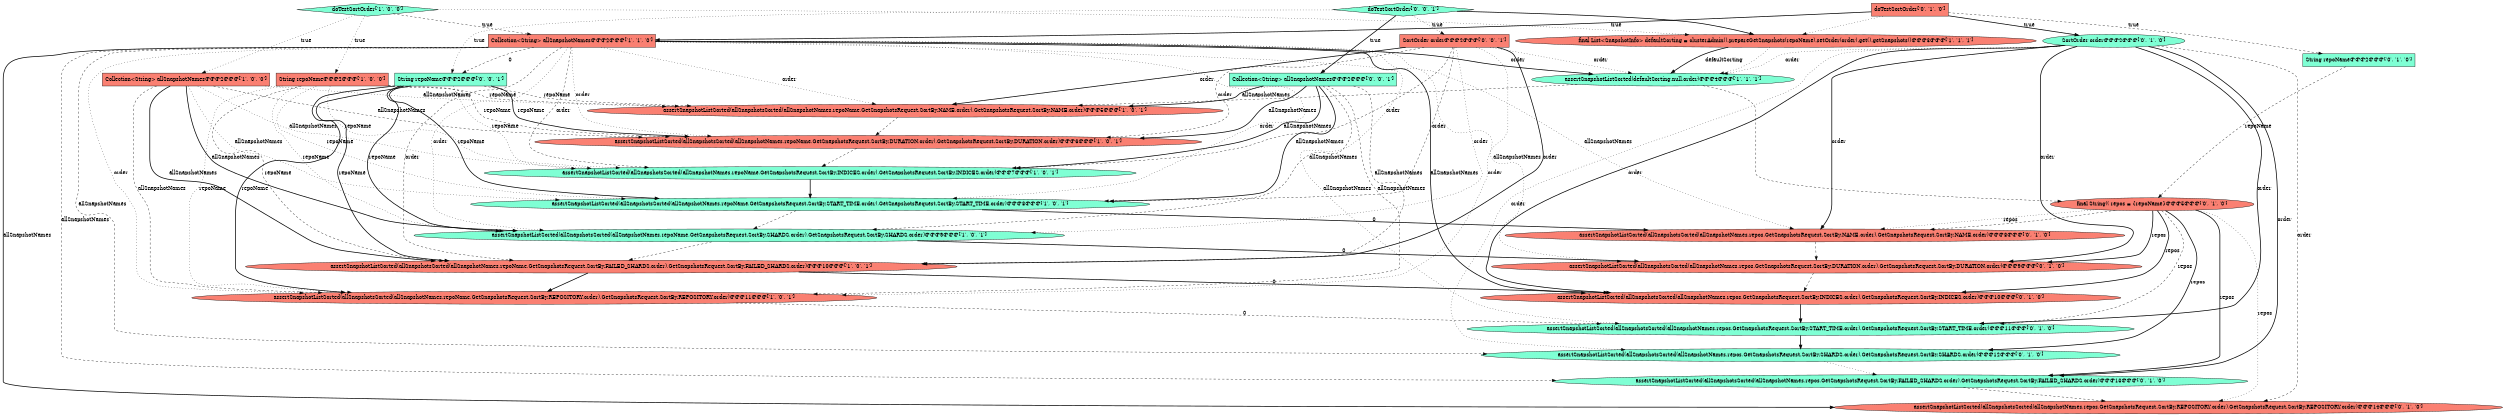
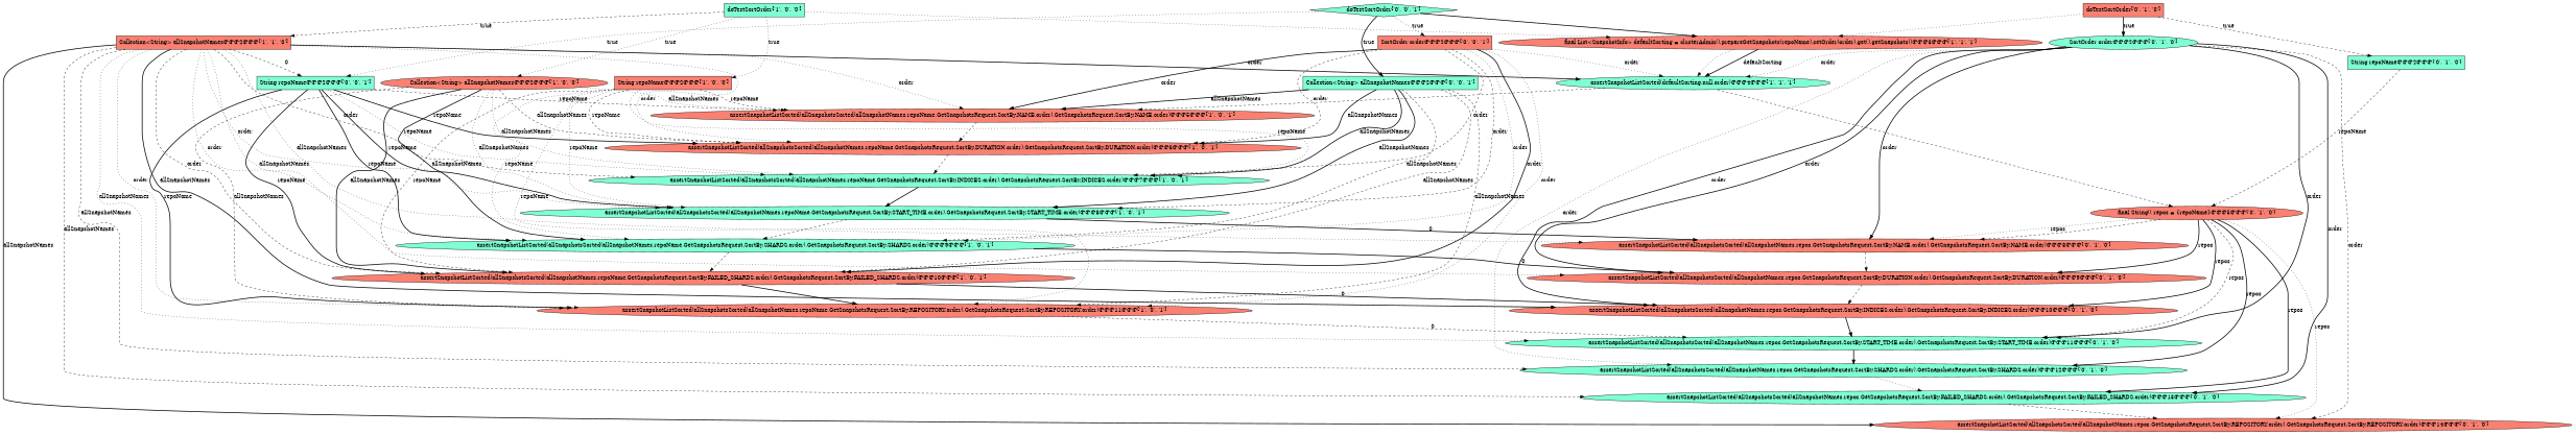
  digraph {
    node [fillcolor=salmon shape=ellipse style=filled]
    edge [style=bold]
    n1 [fillcolor=aquamarine label="assertSnapshotListSorted(allSnapshotsSorted(allSnapshotNames,repoName,GetSnapshotsRequest.SortBy.SHARDS,order),GetSnapshotsRequest.SortBy.SHARDS,order)@@@9@@@['1', '0', '1']"]
    n2 [label="assertSnapshotListSorted(allSnapshotsSorted(allSnapshotNames,repos,GetSnapshotsRequest.SortBy.DURATION,order),GetSnapshotsRequest.SortBy.DURATION,order)@@@9@@@['0', '1', '0']"]
    n3 [label="assertSnapshotListSorted(allSnapshotsSorted(allSnapshotNames,repoName,GetSnapshotsRequest.SortBy.FAILED_SHARDS,order),GetSnapshotsRequest.SortBy.FAILED_SHARDS,order)@@@10@@@['1', '0', '1']"]
    n4 [label="assertSnapshotListSorted(allSnapshotsSorted(allSnapshotNames,repos,GetSnapshotsRequest.SortBy.INDICES,order),GetSnapshotsRequest.SortBy.INDICES,order)@@@10@@@['0', '1', '0']"]
    n5 [label="assertSnapshotListSorted(allSnapshotsSorted(allSnapshotNames,repoName,GetSnapshotsRequest.SortBy.REPOSITORY,order),GetSnapshotsRequest.SortBy.REPOSITORY,order)@@@11@@@['1', '0', '1']"]
    n6 [fillcolor=aquamarine label="assertSnapshotListSorted(allSnapshotsSorted(allSnapshotNames,repos,GetSnapshotsRequest.SortBy.START_TIME,order),GetSnapshotsRequest.SortBy.START_TIME,order)@@@11@@@['0', '1', '0']"]
    n7 [fillcolor=aquamarine label="assertSnapshotListSorted(allSnapshotsSorted(allSnapshotNames,repos,GetSnapshotsRequest.SortBy.SHARDS,order),GetSnapshotsRequest.SortBy.SHARDS,order)@@@12@@@['0', '1', '0']"]
    n8 [fillcolor=aquamarine label="assertSnapshotListSorted(allSnapshotsSorted(allSnapshotNames,repos,GetSnapshotsRequest.SortBy.FAILED_SHARDS,order),GetSnapshotsRequest.SortBy.FAILED_SHARDS,order)@@@13@@@['0', '1', '0']"]
    n9 [fillcolor=aquamarine label="String repoName@@@2@@@['0', '0', '1']" shape=box]
    n10 [fillcolor=aquamarine label="assertSnapshotListSorted(allSnapshotsSorted(allSnapshotNames,repoName,GetSnapshotsRequest.SortBy.START_TIME,order),GetSnapshotsRequest.SortBy.START_TIME,order)@@@8@@@['1', '0', '1']"]
    n11 [fillcolor=aquamarine label="assertSnapshotListSorted(allSnapshotsSorted(allSnapshotNames,repoName,GetSnapshotsRequest.SortBy.INDICES,order),GetSnapshotsRequest.SortBy.INDICES,order)@@@7@@@['1', '0', '1']"]
    n12 [label="assertSnapshotListSorted(allSnapshotsSorted(allSnapshotNames,repoName,GetSnapshotsRequest.SortBy.NAME,order),GetSnapshotsRequest.SortBy.NAME,order)@@@5@@@['1', '0', '1']"]
    n13 [label="assertSnapshotListSorted(allSnapshotsSorted(allSnapshotNames,repoName,GetSnapshotsRequest.SortBy.DURATION,order),GetSnapshotsRequest.SortBy.DURATION,order)@@@6@@@['1', '0', '1']"]
    n14 [label="assertSnapshotListSorted(allSnapshotsSorted(allSnapshotNames,repos,GetSnapshotsRequest.SortBy.NAME,order),GetSnapshotsRequest.SortBy.NAME,order)@@@8@@@['0', '1', '0']"]
    n15 [label="assertSnapshotListSorted(allSnapshotsSorted(allSnapshotNames,repos,GetSnapshotsRequest.SortBy.REPOSITORY,order),GetSnapshotsRequest.SortBy.REPOSITORY,order)@@@14@@@['0', '1', '0']"]
-   n16 [fillcolor=aquamarine label="doTestSortOrder['1', '0', '0']" shape=diamond]
+   n16 [fillcolor=aquamarine label="doTestSortOrder['1', '0', '0']" shape=box]
    n17 [label="Collection<String> allSnapshotNames@@@2@@@['1', '1', '0']" shape=box]
    n18 [label="String repoName@@@2@@@['1', '0', '0']" shape=box]
-   n19 [label="Collection<String> allSnapshotNames@@@2@@@['1', '0', '0']" shape=box]
+   n19 [label="Collection<String> allSnapshotNames@@@2@@@['1', '0', '0']"]
    n20 [label="final List<SnapshotInfo> defaultSorting = clusterAdmin().prepareGetSnapshots(repoName).setOrder(order).get().getSnapshots()@@@3@@@['1', '1', '1']"]
    n21 [fillcolor=aquamarine label="assertSnapshotListSorted(defaultSorting,null,order)@@@4@@@['1', '1', '1']"]
    n22 [label="final String(( repos = {repoName}@@@5@@@['0', '1', '0']"]
    n23 [label="SortOrder order@@@2@@@['0', '0', '1']" shape=box]
    n24 [label="doTestSortOrder['0', '1', '0']" shape=box]
    n25 [fillcolor=aquamarine label="String repoName@@@2@@@['0', '1', '0']" shape=box]
    n26 [fillcolor=aquamarine label="SortOrder order@@@2@@@['0', '1', '0']"]
    n27 [fillcolor=aquamarine label="doTestSortOrder['0', '0', '1']" shape=diamond]
    n28 [fillcolor=aquamarine label="Collection<String> allSnapshotNames@@@2@@@['0', '0', '1']" shape=box]
    n1 -> n2 [label=0]
    n1 -> n3 [style=dashed]
    n2 -> n4 [style=dashed]
    n3 -> n4 [label=0]
    n3 -> n5
    n4 -> n6
    n5 -> n6 [label=0 style=dashed]
    n6 -> n7
    n7 -> n8 [style=dotted]
    n8 -> n15 [style=dashed]
    n9 -> n1 [label=repoName]
    n9 -> n3 [label=repoName]
    n9 -> n5 [label=repoName]
    n9 -> n10 [label=repoName]
    n9 -> n11 [label=repoName style=dotted]
    n9 -> n12 [label=repoName style=dashed]
    n9 -> n13 [label=repoName]
    n10 -> n1 [style=dashed]
    n10 -> n14 [label=0]
    n11 -> n10
    n12 -> n13 [style=dashed]
    n13 -> n11 [style=dashed]
    n14 -> n2 [style=dashed]
    n16 -> n17 [label=true style=dashed]
    n16 -> n18 [label=true style=dotted]
    n16 -> n19 [label=true style=dotted]
    n16 -> n20 [style=dotted]
    n17 -> n1 [label=order style=dotted]
    n17 -> n2 [label=allSnapshotNames style=dotted]
    n17 -> n3 [label=order style=dashed]
    n17 -> n4 [label=allSnapshotNames]
    n17 -> n5 [label=order style=dotted]
    n17 -> n6 [label=allSnapshotNames style=dotted]
    n17 -> n7 [label=allSnapshotNames style=dashed]
    n17 -> n8 [label=allSnapshotNames style=dashed]
    n17 -> n9 [label=0 style=dashed]
    n17 -> n10 [label=order style=dotted]
    n17 -> n11 [label=order style=dashed]
    n17 -> n12 [label=order style=dotted]
    n17 -> n13 [label=order style=dotted]
    n17 -> n14 [label=allSnapshotNames style=dotted]
    n17 -> n15 [label=allSnapshotNames]
    n17 -> n21 [label=order]
    n18 -> n1 [label=repoName style=dotted]
    n18 -> n3 [label=repoName style=dashed]
    n18 -> n5 [label=repoName style=dotted]
    n18 -> n10 [label=repoName style=dotted]
    n18 -> n11 [label=repoName style=dotted]
    n18 -> n12 [label=repoName style=dashed]
    n18 -> n13 [label=repoName style=dashed]
    n19 -> n1 [label=allSnapshotNames]
    n19 -> n3 [label=allSnapshotNames]
    n19 -> n5 [label=allSnapshotNames style=dashed]
    n19 -> n10 [label=allSnapshotNames style=dotted]
    n19 -> n11 [label=allSnapshotNames style=dotted]
    n19 -> n12 [label=allSnapshotNames style=dotted]
    n19 -> n13 [label=allSnapshotNames style=dashed]
    n20 -> n21 [label=defaultSorting]
    n20 -> n21 [style=dotted]
    n21 -> n12 [style=dashed]
    n21 -> n22 [style=dashed]
    n22 -> n2 [label=repos]
    n22 -> n4 [label=repos]
    n22 -> n6 [label=repos style=dashed]
    n22 -> n7 [label=repos]
    n22 -> n8 [label=repos]
    n22 -> n14 [label=repos style=dotted]
    n22 -> n14 [style=dashed]
    n22 -> n15 [label=repos style=dotted]
    n23 -> n1 [label=order style=dotted]
    n23 -> n3 [label=order]
    n23 -> n5 [label=order style=dotted]
    n23 -> n10 [label=order style=dashed]
    n23 -> n11 [label=order style=dashed]
    n23 -> n12 [label=order]
    n23 -> n13 [label=order style=dashed]
    n23 -> n21 [label=order style=dotted]
-   n24 -> n17 [label=true]
    n24 -> n20 [style=dotted]
    n24 -> n25 [label=true style=dashed]
    n24 -> n26 [label=true]
    n25 -> n22 [label=repoName style=dashed]
    n26 -> n2 [label=order]
    n26 -> n4 [label=order]
    n26 -> n6 [label=order]
    n26 -> n7 [label=order style=dotted]
    n26 -> n8 [label=order]
    n26 -> n14 [label=order]
    n26 -> n15 [label=order style=dashed]
    n26 -> n21 [label=order style=dotted]
    n27 -> n9 [label=true style=dotted]
    n27 -> n20
    n27 -> n23 [label=true style=dotted]
    n27 -> n28 [label=true]
    n28 -> n1 [label=allSnapshotNames style=dashed]
    n28 -> n3 [label=allSnapshotNames style=dashed]
    n28 -> n5 [label=allSnapshotNames style=dashed]
    n28 -> n10 [label=allSnapshotNames]
    n28 -> n11 [label=allSnapshotNames]
    n28 -> n12 [label=allSnapshotNames]
    n28 -> n13 [label=allSnapshotNames]
  }
